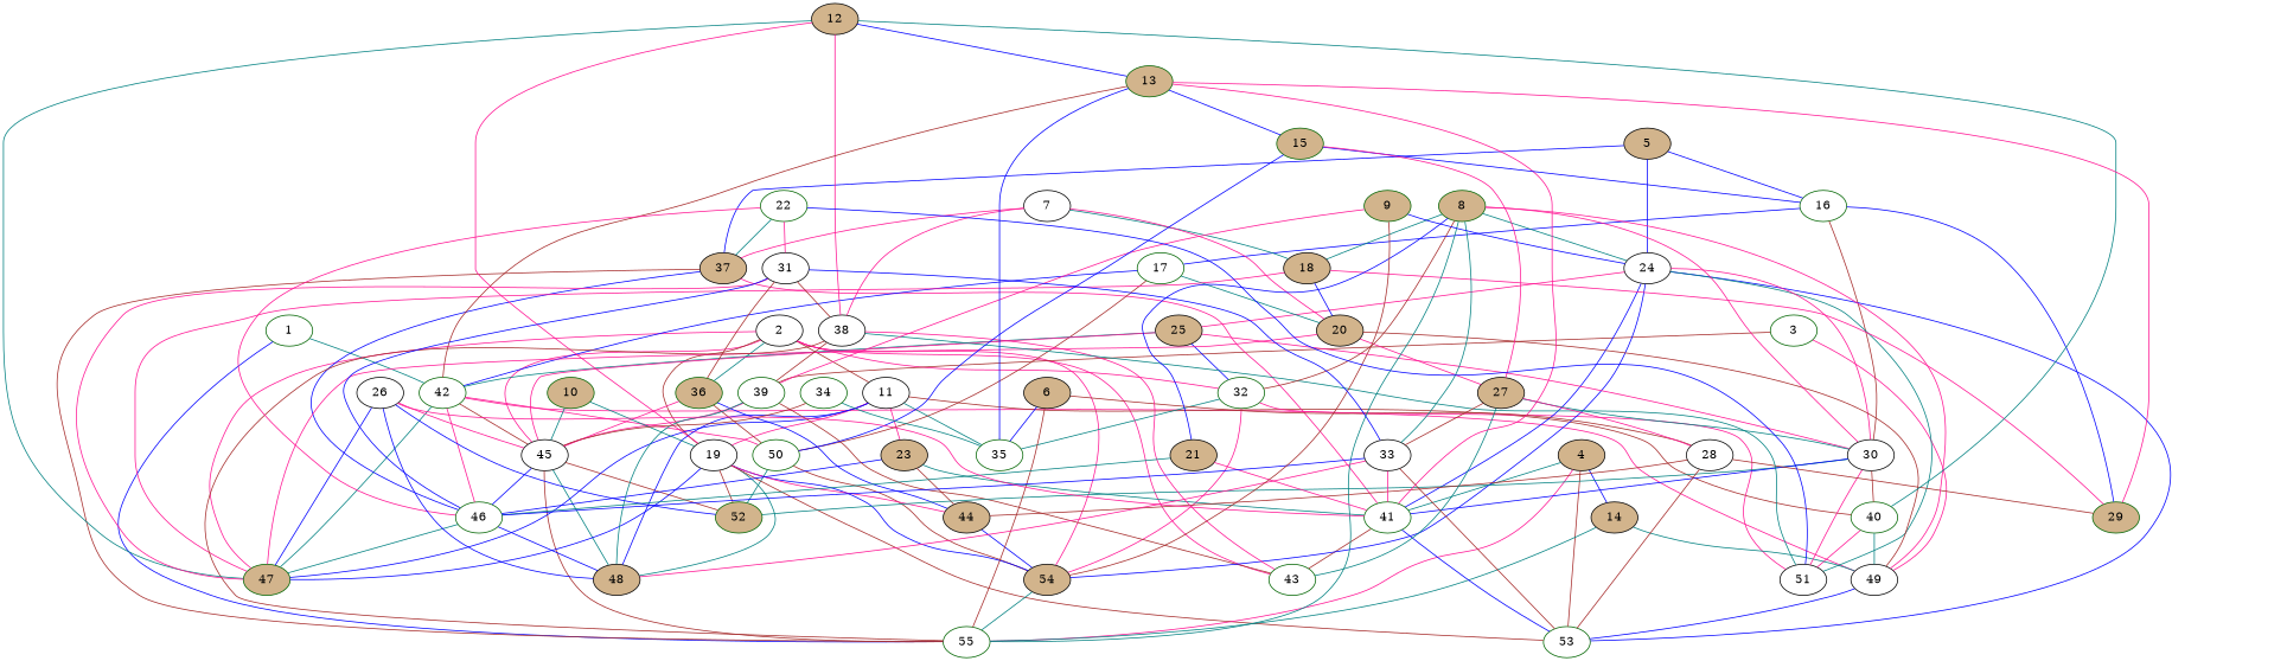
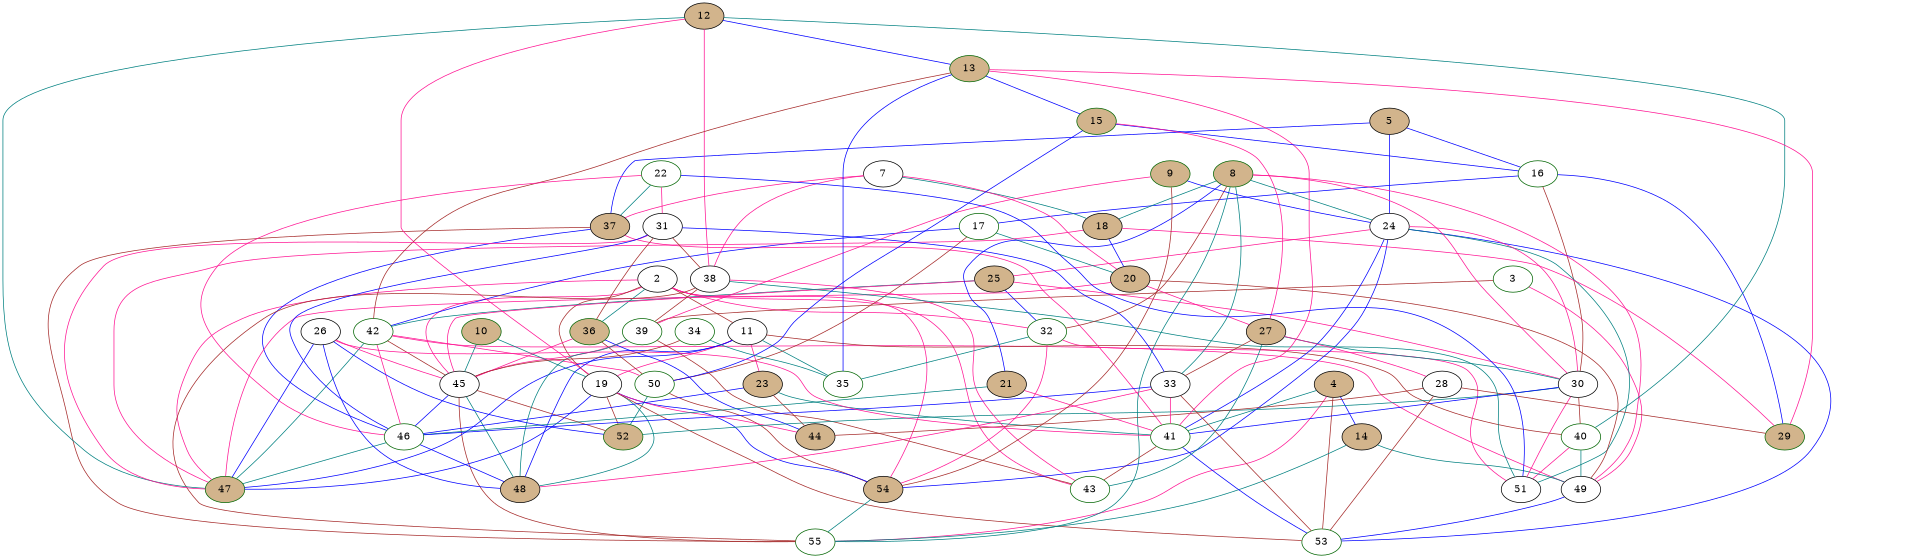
  graph {
    node [color=black fillcolor=white style=filled]
    edge [color=deeppink weight=1.0]
-   1 [color=darkgreen]
    42 [color=darkgreen]
    55 [color=darkgreen]
    45
    47 [color=darkgreen fillcolor=tan]
    49
    50 [color=darkgreen]
    46 [color=darkgreen]
    2
    11
    19
    32 [color=darkgreen]
    36 [color=darkgreen fillcolor=tan]
    43 [color=darkgreen]
    54 [fillcolor=tan]
    35 [color=darkgreen]
    23 [fillcolor=tan]
    40 [color=darkgreen]
    48 [fillcolor=tan]
    53 [color=darkgreen]
    44 [fillcolor=tan]
    52 [color=darkgreen fillcolor=tan]
    51
    3 [color=darkgreen]
    39 [color=darkgreen]
    4 [fillcolor=tan]
    14 [fillcolor=tan]
    41 [color=darkgreen]
    5 [fillcolor=tan]
    16 [color=darkgreen]
    24
    37 [fillcolor=tan]
    30
    29 [color=darkgreen fillcolor=tan]
    17 [color=darkgreen]
    25 [fillcolor=tan]
-   6 [fillcolor=tan]
    28
    7
    18 [fillcolor=tan]
    20 [fillcolor=tan]
    38
    27 [fillcolor=tan]
    8 [color=darkgreen fillcolor=tan]
    21 [fillcolor=tan]
    33
    9 [color=darkgreen fillcolor=tan]
    10 [color=darkgreen fillcolor=tan]
    12 [fillcolor=tan]
    13 [color=darkgreen fillcolor=tan]
    15 [color=darkgreen fillcolor=tan]
    22 [color=darkgreen]
    31
    26
    34 [color=darkgreen]
-   1 -- 42 [color=teal]
-   1 -- 55 [color=blue]
    42 -- 45 [color=brown]
    42 -- 47 [color=teal]
    42 -- 49
    42 -- 50
    42 -- 46
    45 -- 55 [color=brown]
    45 -- 46 [color=blue]
    45 -- 48 [color=teal]
    45 -- 52 [color=brown]
    49 -- 53 [color=blue]
    50 -- 54 [color=brown]
    50 -- 52 [color=teal]
    46 -- 47 [color=teal]
    46 -- 48 [color=blue]
    2 -- 45
    2 -- 47
    2 -- 11 [color=brown]
    2 -- 19 [color=brown]
    2 -- 32
    2 -- 36 [color=teal]
    2 -- 43
    2 -- 54
    11 -- 47 [color=blue weight=2.0]
    11 -- 19
    11 -- 35 [color=teal]
    11 -- 23
    11 -- 40 [color=brown]
    11 -- 48 [color=blue]
    19 -- 47 [color=blue]
    19 -- 54 [color=blue]
    19 -- 48 [color=teal]
    19 -- 53 [color=brown]
    19 -- 44
    19 -- 52 [color=brown]
    32 -- 54
    32 -- 35 [color=teal]
    32 -- 51
    36 -- 45
    36 -- 50 [color=brown]
    36 -- 44 [color=blue]
    54 -- 55 [color=teal]
    23 -- 46 [color=blue]
    23 -- 44 [color=brown]
    23 -- 41 [color=teal]
    40 -- 49 [color=teal]
    40 -- 51
-   44 -- 54 [color=blue]
    3 -- 49
    3 -- 39 [color=brown]
    39 -- 45
    39 -- 43 [color=brown]
    39 -- 48 [color=teal]
    4 -- 55
    4 -- 53 [color=brown]
    4 -- 14 [color=blue]
    4 -- 41 [color=teal]
    14 -- 55 [color=teal]
    14 -- 49 [color=teal]
    41 -- 43 [color=brown]
    41 -- 53 [color=blue]
    5 -- 16 [color=blue]
    5 -- 24 [color=blue]
    5 -- 37 [color=blue]
    16 -- 30 [color=brown]
    16 -- 29 [color=blue weight=2.0]
    16 -- 17 [color=blue]
    24 -- 54 [color=blue]
    24 -- 53 [color=blue]
    24 -- 51 [color=teal]
    24 -- 41 [color=blue]
    24 -- 30
    24 -- 25
    37 -- 55 [color=brown]
    37 -- 46 [color=blue]
    37 -- 41
    30 -- 40 [color=brown]
    30 -- 52 [color=teal]
    30 -- 51
    30 -- 41 [color=blue]
    17 -- 42 [color=blue]
    17 -- 50 [color=brown]
    17 -- 20 [color=teal]
    25 -- 42 [color=teal]
    25 -- 45
    25 -- 32 [color=blue]
    25 -- 30
-   6 -- 55 [color=brown]
-   6 -- 35 [color=blue]
-   6 -- 28 [color=brown]
    28 -- 53 [color=brown]
    28 -- 44 [color=brown]
    28 -- 29 [color=brown]
    7 -- 37
    7 -- 18 [color=teal]
    7 -- 20
    7 -- 38
    18 -- 47
    18 -- 29
    18 -- 20 [color=blue]
    20 -- 47
    20 -- 49 [color=brown]
    20 -- 27
    38 -- 55 [color=brown]
    38 -- 43
    38 -- 51 [color=teal]
    38 -- 39 [color=brown]
    27 -- 43 [color=teal]
    27 -- 30 [color=teal]
    27 -- 28
    27 -- 33 [color=brown]
    8 -- 55 [color=teal]
    8 -- 49
    8 -- 32 [color=brown]
    8 -- 24 [color=teal]
    8 -- 30
    8 -- 18 [color=teal]
    8 -- 21 [color=blue]
    8 -- 33 [color=teal]
    21 -- 46 [color=teal]
    21 -- 41
    33 -- 46 [color=blue]
    33 -- 48
    33 -- 53 [color=brown]
    33 -- 41
    9 -- 54 [color=brown]
    9 -- 39
    9 -- 24 [color=blue]
    10 -- 45 [color=teal]
    10 -- 19 [color=teal]
    12 -- 47 [color=teal]
    12 -- 19
    12 -- 40 [color=teal]
    12 -- 38
    12 -- 13 [color=blue]
    13 -- 42 [color=brown]
    13 -- 35 [color=blue]
    13 -- 41
    13 -- 29
    13 -- 15 [color=blue]
    15 -- 50 [color=blue]
    15 -- 16 [color=blue]
    15 -- 27
    22 -- 46
    22 -- 51 [color=blue]
    22 -- 37 [color=teal]
    22 -- 31
    31 -- 47
    31 -- 46 [color=blue]
    31 -- 36 [color=brown]
    31 -- 38 [color=brown]
    31 -- 33 [color=blue]
    26 -- 45
    26 -- 47 [color=blue]
    26 -- 48 [color=blue weight=2.0]
    26 -- 52 [color=blue]
    26 -- 41
    34 -- 45 [color=brown]
    34 -- 35 [color=teal]
  }
